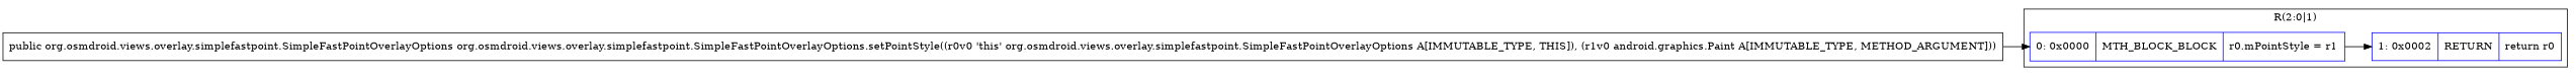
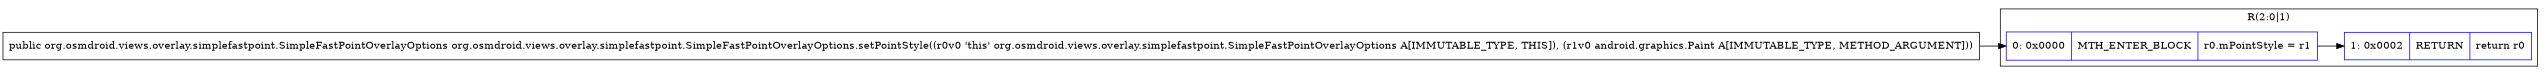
  digraph {
    rankdir=LR
    node [color=blue shape=record]
-   n1 [label="{0\:\ 0x0000|MTH_BLOCK_BLOCK\l|r0.mPointStyle = r1\l}"]
+   n1 [label="{0\:\ 0x0000|MTH_ENTER_BLOCK\l|r0.mPointStyle = r1\l}"]
    n2 [label="{1\:\ 0x0002|RETURN\l|return r0\l}"]
    n3 [label="{public org.osmdroid.views.overlay.simplefastpoint.SimpleFastPointOverlayOptions org.osmdroid.views.overlay.simplefastpoint.SimpleFastPointOverlayOptions.setPointStyle((r0v0 'this' org.osmdroid.views.overlay.simplefastpoint.SimpleFastPointOverlayOptions A[IMMUTABLE_TYPE, THIS]), (r1v0 android.graphics.Paint A[IMMUTABLE_TYPE, METHOD_ARGUMENT])) }" color=""]
    subgraph cluster_1 {
      label="R(2:0|1)"
      n1
      n2
    }
    n1 -> n2
    n3 -> n1
  }
